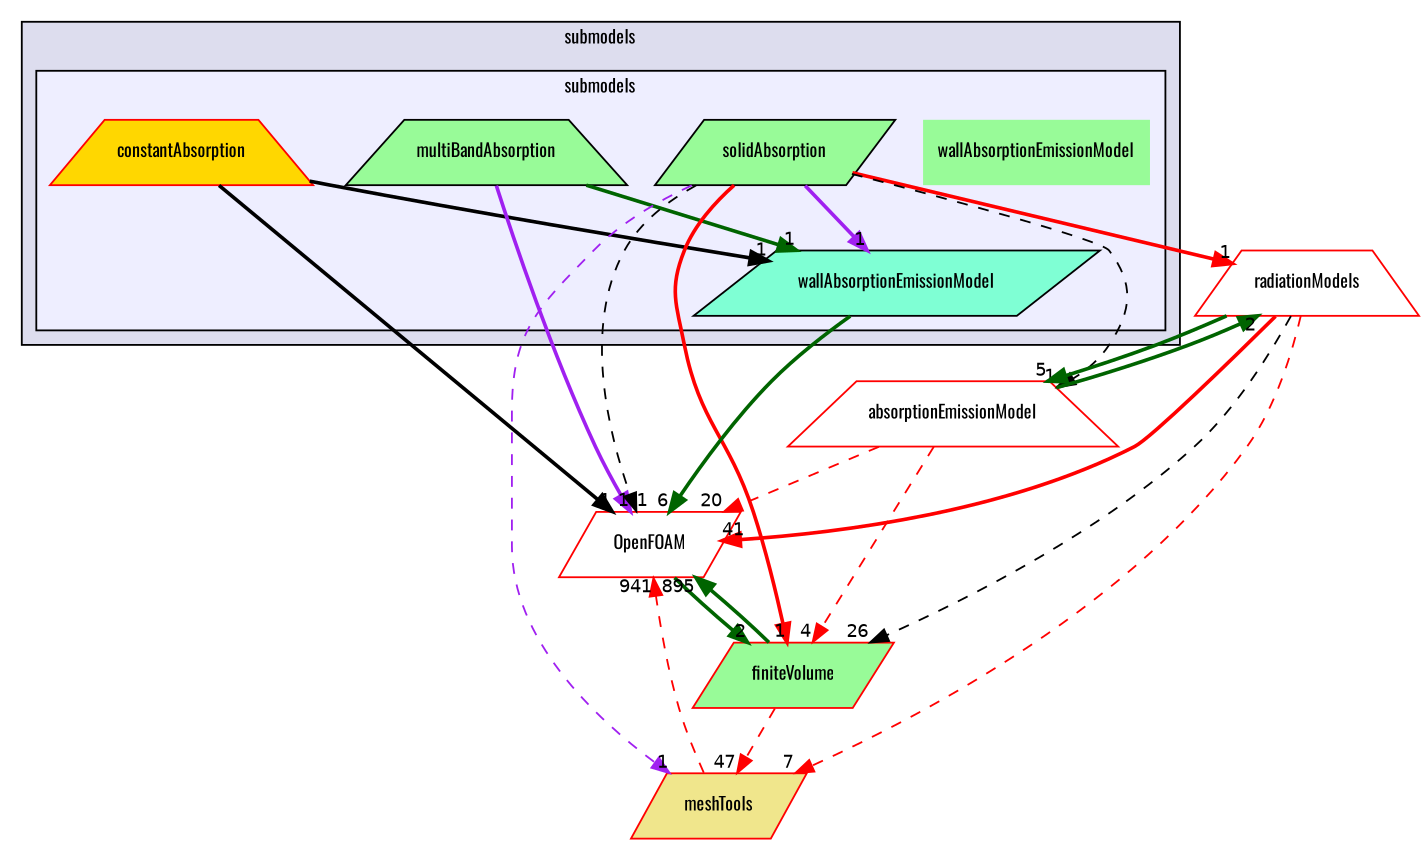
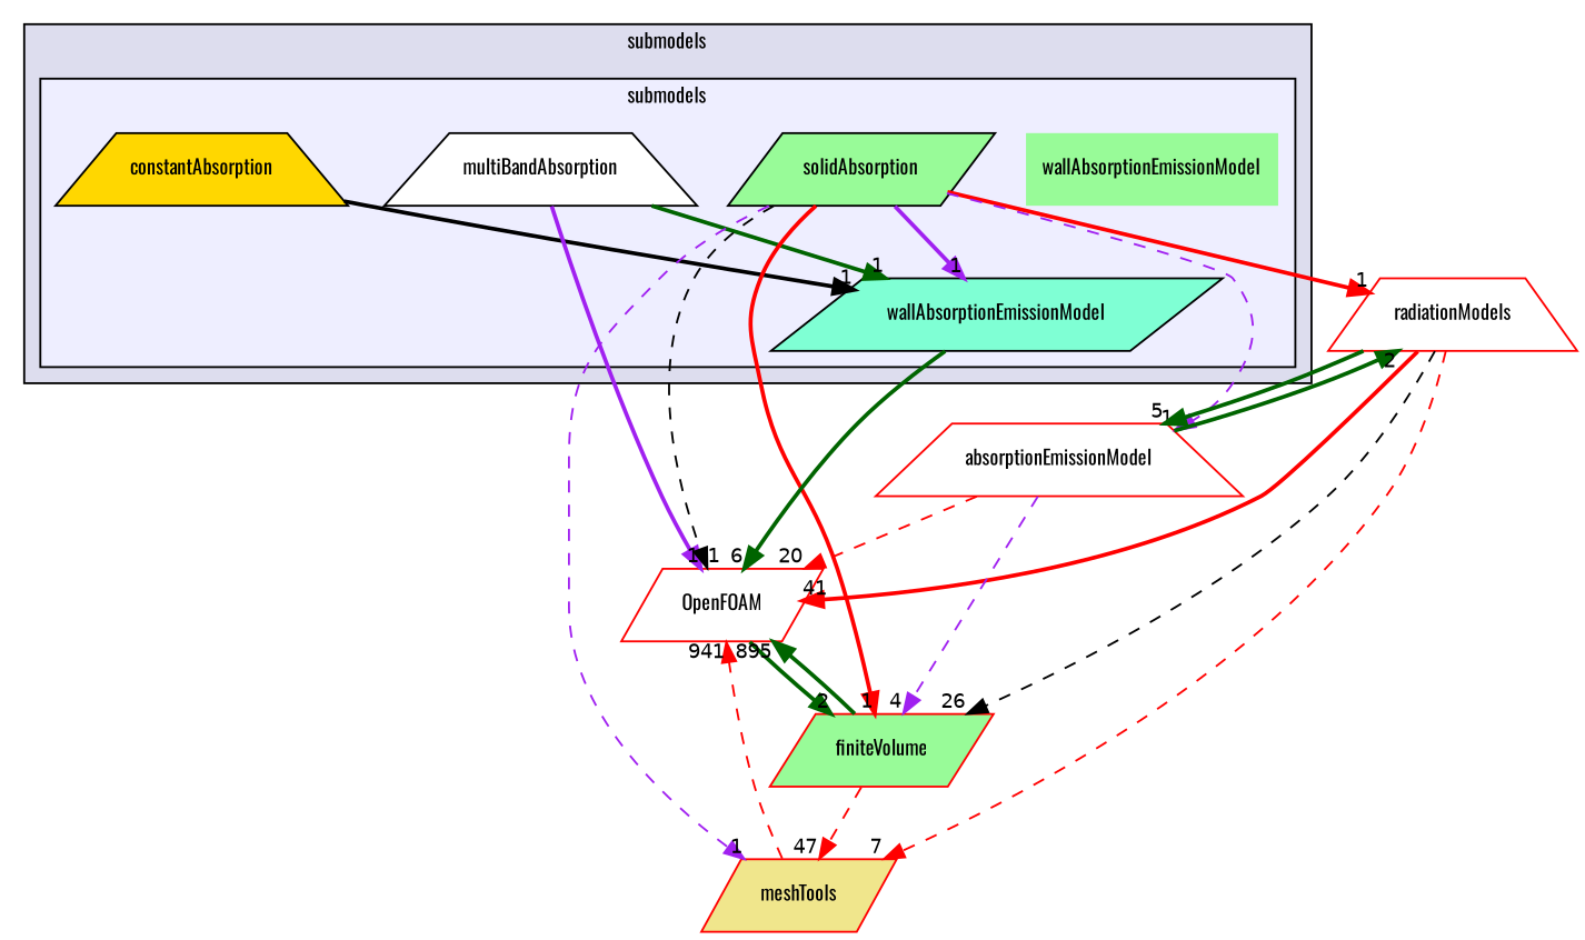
  digraph {
    compound=true
    fontname=Oswald
    node [fontname=Oswald fontsize=10 shape=parallelogram style=filled fillcolor=white color=red]
    edge [headlabel=1 labeldistance=1.5 labelfontname=Helvetica labelfontsize=10 color=red style=bold fontname=Oswald]
    n1 [label=wallAbsorptionEmissionModel shape=plaintext fillcolor=palegreen color=""]
-   n2 [fillcolor=gold label=constantAbsorption shape=trapezium]
-   n3 [color=black fillcolor=palegreen label=multiBandAbsorption shape=trapezium]
+   n2 [color=black fillcolor=gold label=constantAbsorption shape=trapezium]
+   n3 [color=black label=multiBandAbsorption shape=trapezium]
    n4 [color=black fillcolor=palegreen label=solidAbsorption]
    n5 [color=black fillcolor=aquamarine label=wallAbsorptionEmissionModel]
    n6 [label=OpenFOAM]
    n7 [label=finiteVolume fillcolor=palegreen]
    n8 [label=meshTools fillcolor=khaki]
    n9 [label=radiationModels shape=trapezium]
    n10 [label=absorptionEmissionModel shape=trapezium]
    subgraph cluster_1 {
      bgcolor="#ddddee"
      fontsize=10
      label=submodels
      pencolor=black
      subgraph cluster_2 {
        bgcolor="#eeeeff"
        fontsize=10
        pencolor=black
        n1
        n2
        n3
        n4
        n5
      }
    }
    n2 -> n5 [color=black]
-   n2 -> n6 [color=black]
    n3 -> n5 [color=darkgreen]
    n3 -> n6 [color=purple]
    n4 -> n5 [color=purple]
    n4 -> n6 [color=black style=dashed]
    n4 -> n7
    n4 -> n8 [color=purple style=dashed]
    n4 -> n9
-   n4 -> n10 [color=black style=dashed]
+   n4 -> n10 [color=purple style=dashed]
    n5 -> n6 [headlabel=6 color=darkgreen]
    n6 -> n7 [headlabel=2 color=darkgreen]
    n7 -> n6 [headlabel=895 color=darkgreen]
    n7 -> n8 [headlabel=47 style=dashed]
    n8 -> n6 [headlabel=941 style=dashed]
    n9 -> n6 [headlabel=41]
    n9 -> n7 [headlabel=26 color=black style=dashed]
    n9 -> n8 [headlabel=7 style=dashed]
    n9 -> n10 [headlabel=5 color=darkgreen]
    n10 -> n6 [headlabel=20 style=dashed]
-   n10 -> n7 [headlabel=4 style=dashed]
+   n10 -> n7 [headlabel=4 color=purple style=dashed]
    n10 -> n9 [headlabel=2 color=darkgreen]
  }
